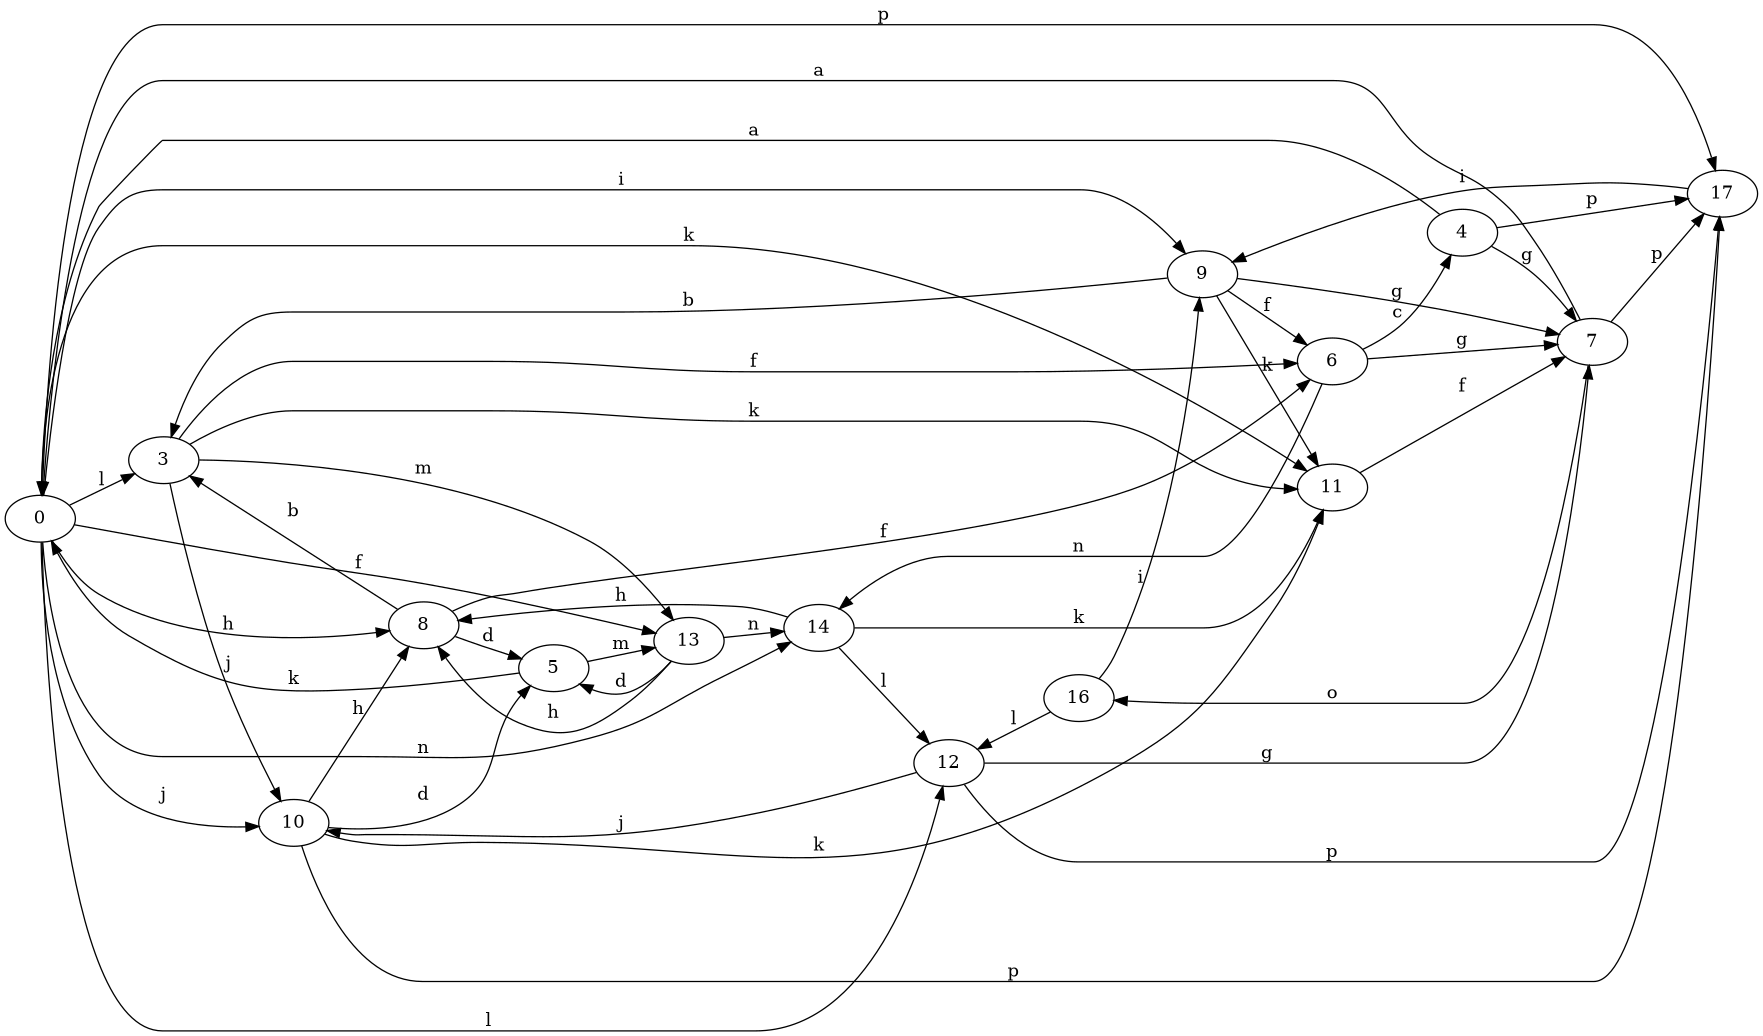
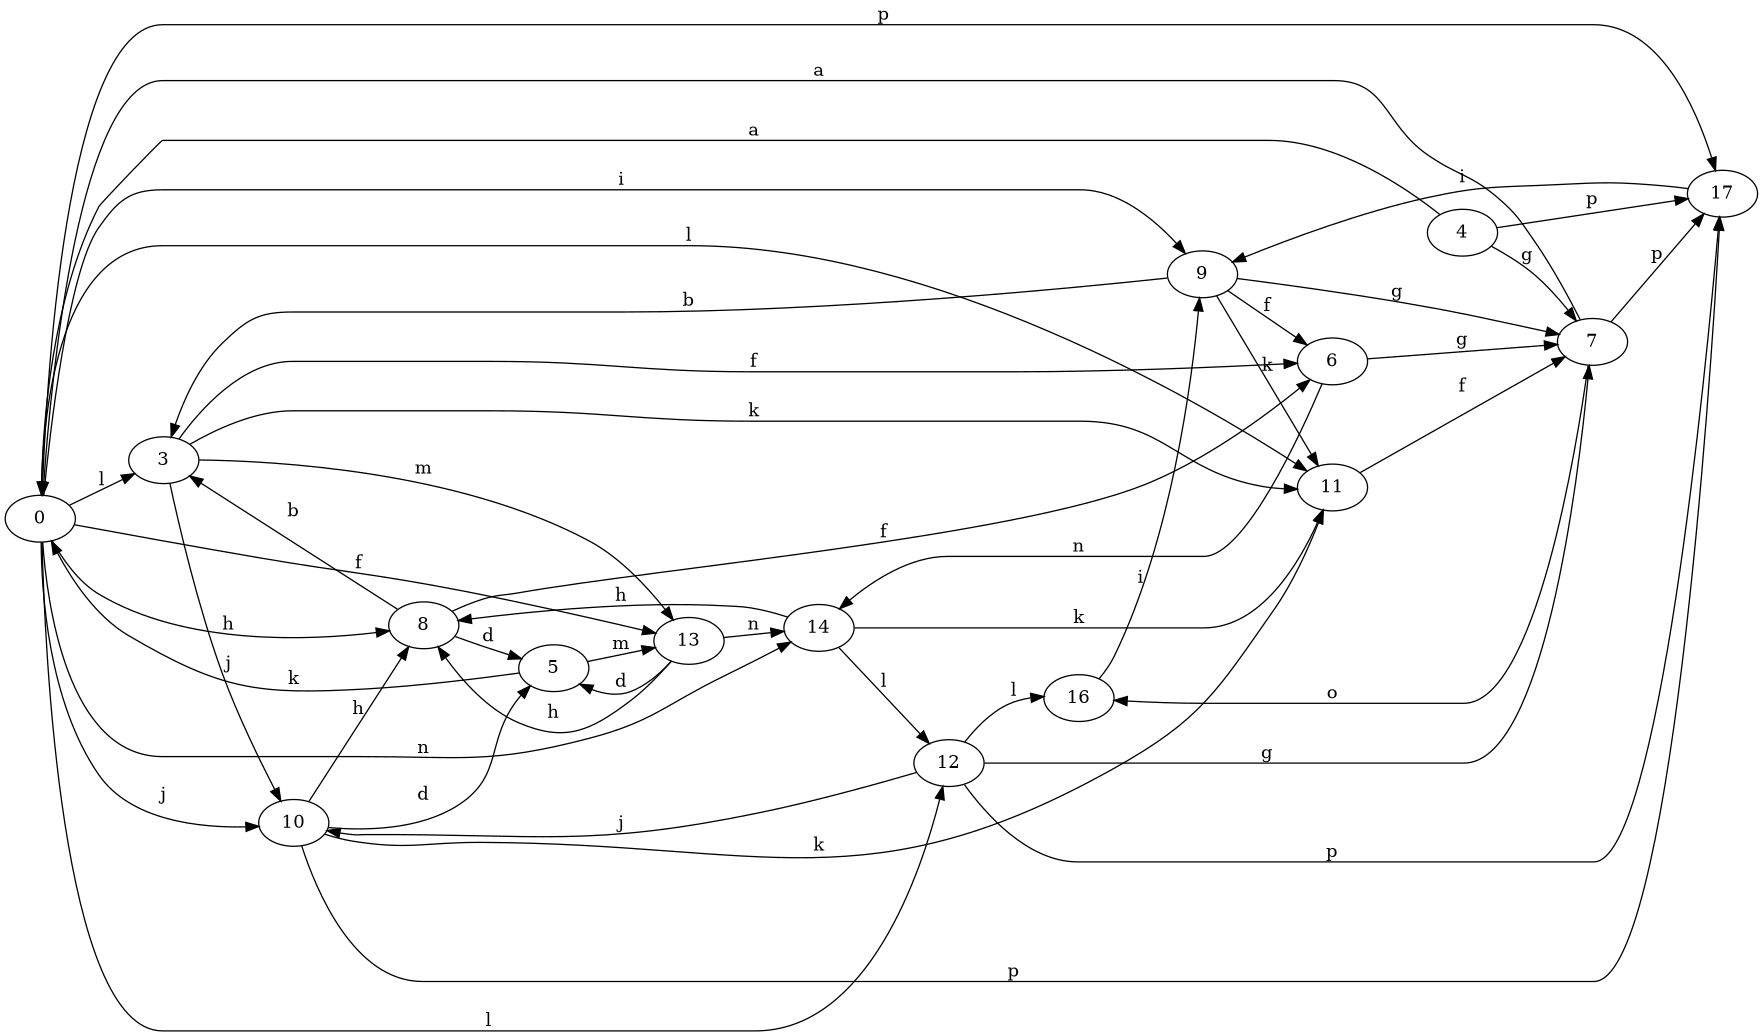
  strict digraph {
    rankdir=LR
    0
    3
    8
    9
    10
    11
    12
    14
    17
    13
    6
    4
    7
    5
    16
    0 -> 3 [label=l]
    0 -> 8 [label=h]
    0 -> 9 [label=i]
    0 -> 10 [label=j]
-   0 -> 11 [label=k]
+   0 -> 11 [label=l]
    0 -> 12 [label=l]
    0 -> 14 [label=n]
    0 -> 17 [label=p]
    0 -> 13 [label=f]
    3 -> 10 [label=j]
    3 -> 11 [label=k]
    3 -> 13 [label=m]
    3 -> 6 [label=f]
    8 -> 3 [label=b]
    8 -> 6 [label=f]
    8 -> 5 [label=d]
    9 -> 3 [label=b]
    9 -> 11 [label=k]
    9 -> 6 [label=f]
    9 -> 7 [label=g]
    10 -> 8 [label=h]
    10 -> 11 [label=k]
    10 -> 17 [label=p]
    10 -> 5 [label=d]
    11 -> 7 [label=f]
    12 -> 10 [label=j]
    12 -> 17 [label=p]
    12 -> 7 [label=g]
    14 -> 8 [label=h]
    14 -> 11 [label=k]
    14 -> 12 [label=l]
    17 -> 9 [label=i]
    13 -> 8 [label=h]
    13 -> 14 [label=n]
    13 -> 5 [label=d]
    6 -> 14 [label=n]
-   6 -> 4 [label=c]
    6 -> 7 [label=g]
    4 -> 0 [label=a]
    4 -> 17 [label=p]
    4 -> 7 [label=g]
    7 -> 0 [label=a]
    7 -> 17 [label=p]
    7 -> 16 [label=o]
    5 -> 0 [label=k]
    5 -> 13 [label=m]
    16 -> 9 [label=i]
-   16 -> 12 [label=l]
+   12 -> 16 [label=l]
  }
